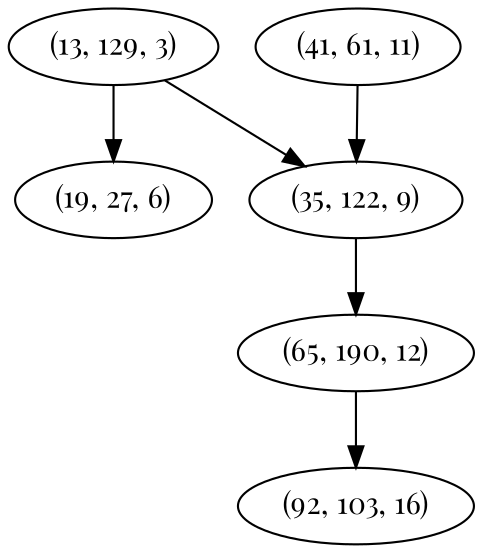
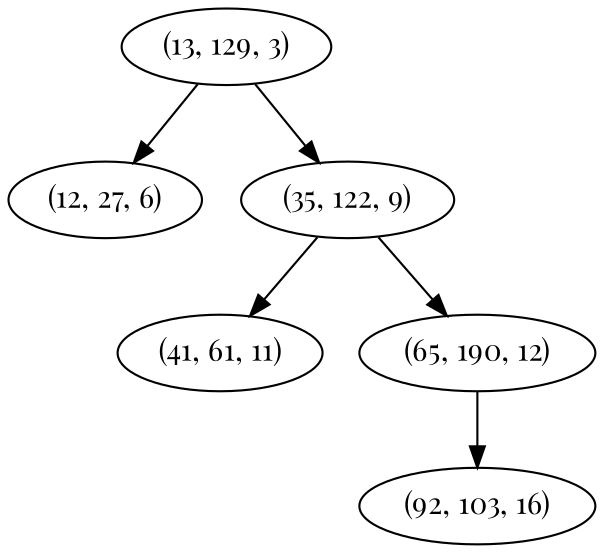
  digraph {
    fontname="Playfair Display"
    node [fontname="Playfair Display"]
    edge [fontname="Playfair Display"]
    "(13, 129, 3)"
-   "(19, 27, 6)"
+   "(19, 27, 6)" [label="(12, 27, 6)"]
    "(35, 122, 9)"
    "(41, 61, 11)"
    n5 [label="(65, 190, 12)"]
    "(92, 103, 16)"
    "(13, 129, 3)" -> "(19, 27, 6)"
    "(13, 129, 3)" -> "(35, 122, 9)"
-   "(41, 61, 11)" -> "(35, 122, 9)"
+   "(35, 122, 9)" -> "(41, 61, 11)"
    "(35, 122, 9)" -> n5
    n5 -> "(92, 103, 16)"
  }
